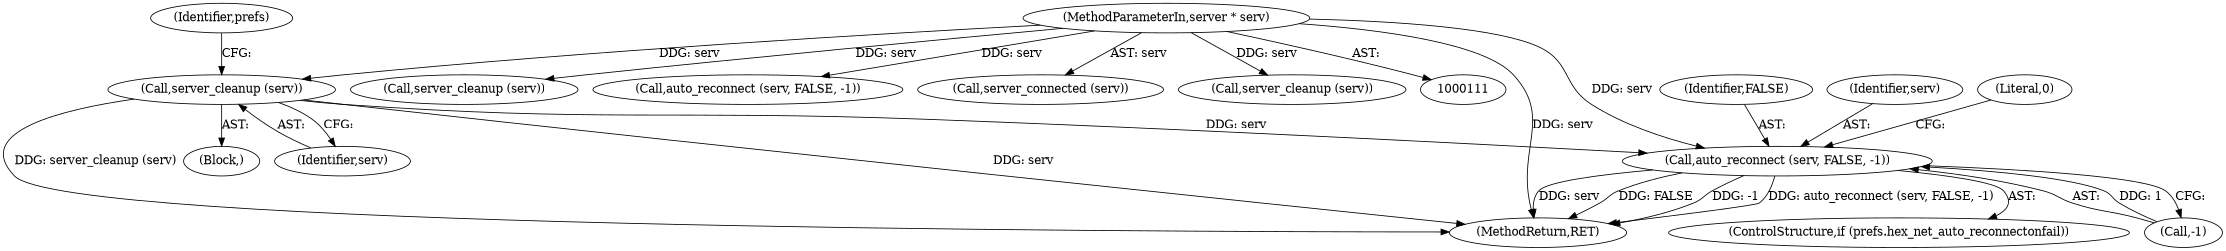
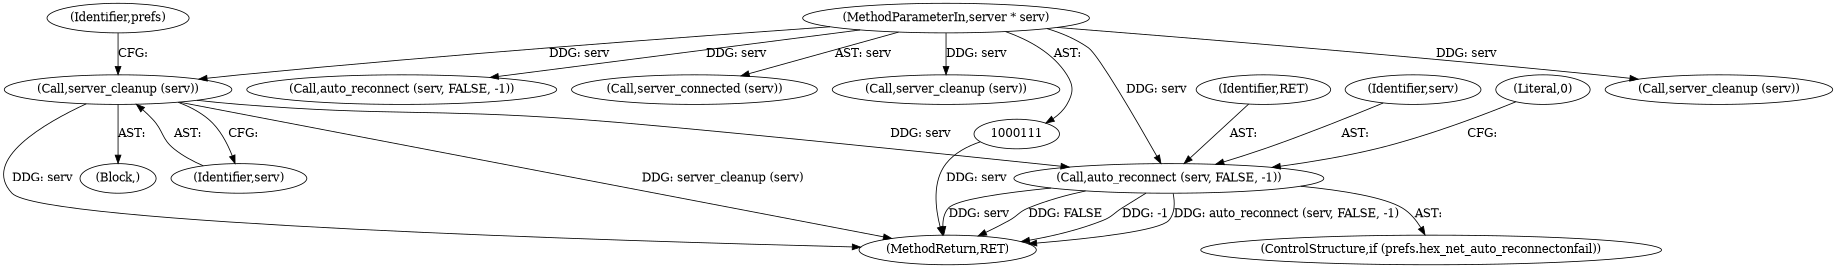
  digraph {
    n1 [label="(Call,server_cleanup (serv))"]
    n2 [label="(Call,auto_reconnect (serv, FALSE, -1))"]
    n3 [label="(Identifier,serv)"]
    n4 [label="(MethodReturn,RET)"]
    n5 [label="(Block,)"]
    n6 [label="(ControlStructure,if (prefs.hex_net_auto_reconnectonfail))"]
-   n7 [label="(Call,-1)"]
    n8 [label="(MethodParameterIn,server * serv)"]
    n9 [label="(Call,server_cleanup (serv))"]
    n10 [label="(Call,auto_reconnect (serv, FALSE, -1))"]
    n11 [label="(Call,server_connected (serv))"]
    n12 [label="(Call,server_cleanup (serv))"]
    1000111
-   n14 [label="(Identifier,FALSE)"]
+   n14 [label="(Identifier,RET)"]
    n15 [label="(Identifier,serv)"]
    n16 [label="(Literal,0)"]
    n17 [label="(Identifier,prefs)"]
    n1 -> n2 [label="DDG: serv"]
    n1 -> n3 [label="CFG: "]
    n1 -> n4 [label="DDG: serv"]
    n1 -> n4 [label="DDG: server_cleanup (serv)"]
    n1 -> n5 [label="AST: "]
    n2 -> n4 [label="DDG: serv"]
    n2 -> n4 [label="DDG: FALSE"]
    n2 -> n4 [label="DDG: -1"]
    n2 -> n4 [label="DDG: auto_reconnect (serv, FALSE, -1)"]
    n2 -> n6 [label="AST: "]
-   n2 -> n7 [label="CFG: "]
    n3 -> n1 [label="AST: "]
-   n7 -> n2 [label="AST: "]
-   n7 -> n2 [label="DDG: 1"]
    n8 -> n1 [label="DDG: serv"]
    n8 -> n2 [label="DDG: serv"]
-   n8 -> n4 [label="DDG: serv"]
+   1000111 -> n4 [label="DDG: serv"]
    n8 -> n9 [label="DDG: serv"]
    n8 -> n10 [label="DDG: serv"]
    n8 -> n11 [label="AST: serv"]
    n8 -> n12 [label="DDG: serv"]
    n8 -> 1000111 [label="AST: "]
    n14 -> n2 [label="AST: "]
    n15 -> n2 [label="AST: "]
    n16 -> n2 [label="CFG: "]
    n17 -> n1 [label="CFG: "]
  }
